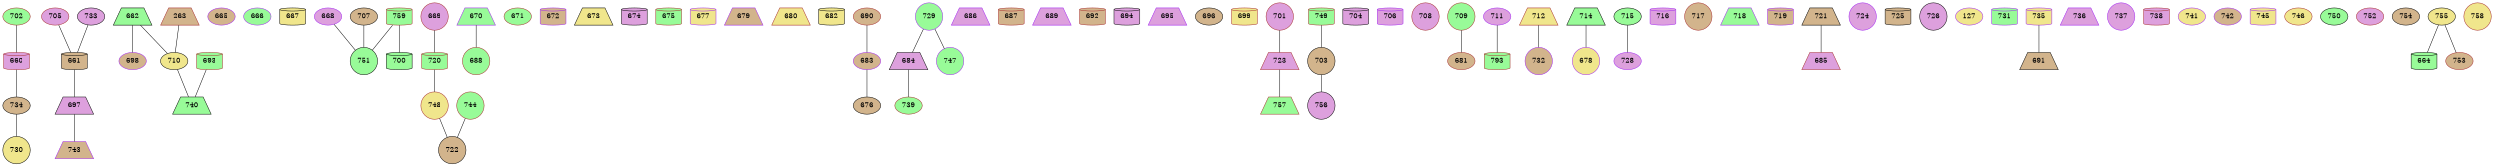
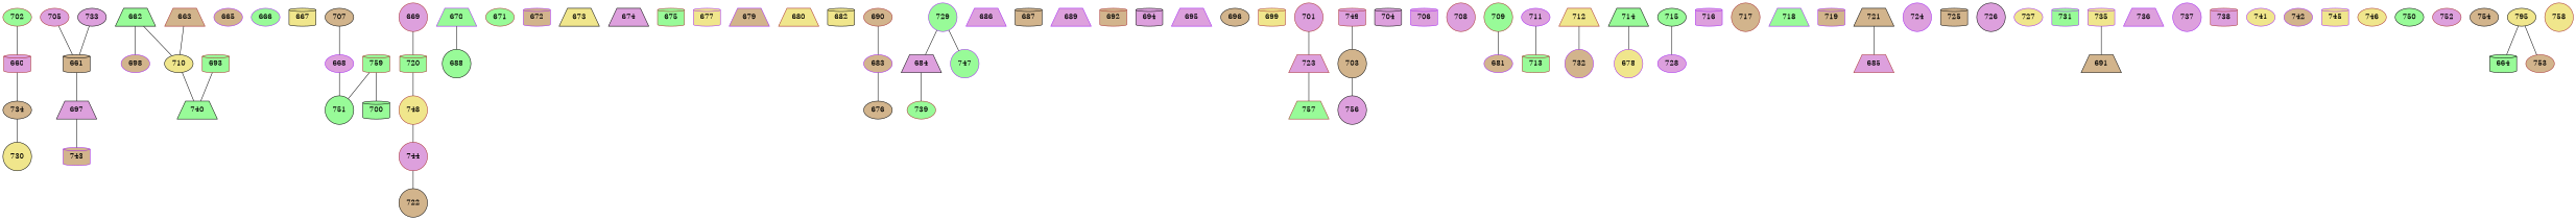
  graph {
    node [color=brown fillcolor=plum shape=ellipse style=filled]
    660 [shape=cylinder]
    734 [color=black fillcolor=tan]
    730 [color=black fillcolor=khaki shape=circle]
    661 [color=black fillcolor=tan shape=cylinder]
    697 [color=black shape=trapezium]
-   743 [color=purple fillcolor=tan shape=trapezium]
+   743 [color=purple fillcolor=tan shape=cylinder]
    662 [color=black fillcolor=palegreen shape=trapezium]
    698 [color=purple fillcolor=tan]
    710 [color=black fillcolor=khaki]
    740 [color=black fillcolor=palegreen shape=trapezium]
-   663 [fillcolor=tan shape=trapezium label=263]
+   663 [fillcolor=tan shape=trapezium]
    665 [color=purple fillcolor=tan]
    666 [color=purple fillcolor=palegreen]
    667 [color=black fillcolor=khaki shape=cylinder]
    668 [color=purple]
    751 [color=black fillcolor=palegreen shape=circle]
    669 [shape=circle]
    720 [fillcolor=palegreen shape=cylinder]
    748 [fillcolor=khaki shape=circle]
    670 [color=purple fillcolor=palegreen shape=trapezium]
-   688 [fillcolor=palegreen shape=circle]
+   688 [color=black fillcolor=palegreen shape=circle]
    671 [fillcolor=palegreen]
    672 [color=purple fillcolor=tan shape=cylinder]
    673 [color=black fillcolor=khaki shape=trapezium]
-   674 [color=black shape=cylinder]
+   674 [color=black shape=trapezium]
    675 [fillcolor=palegreen shape=cylinder]
    677 [color=purple fillcolor=khaki shape=cylinder]
    679 [color=purple fillcolor=tan shape=trapezium]
    680 [fillcolor=khaki shape=trapezium]
    682 [color=black fillcolor=khaki shape=cylinder]
    683 [color=purple fillcolor=tan]
    676 [color=black fillcolor=tan]
    684 [color=black shape=trapezium]
    739 [fillcolor=palegreen]
    686 [color=purple shape=trapezium]
-   687 [fillcolor=tan shape=cylinder]
+   687 [color=black fillcolor=tan shape=cylinder]
    689 [color=purple shape=trapezium]
    690 [fillcolor=tan]
    692 [fillcolor=tan shape=cylinder]
    693 [fillcolor=palegreen shape=cylinder]
    694 [color=black shape=cylinder]
    695 [color=purple shape=trapezium]
    696 [color=black fillcolor=tan]
    699 [fillcolor=khaki shape=cylinder]
    701 [shape=circle]
    723 [shape=trapezium]
    757 [fillcolor=palegreen shape=trapezium]
    702 [fillcolor=palegreen]
    703 [color=black fillcolor=tan shape=circle]
    756 [color=black shape=circle]
    704 [color=black shape=cylinder]
    705
    706 [color=purple shape=cylinder]
    707 [color=black fillcolor=tan]
    708 [shape=circle]
    709 [fillcolor=palegreen shape=circle]
-   681 [fillcolor=tan]
+   681 [color=purple fillcolor=tan]
    711 [color=purple]
-   713 [fillcolor=palegreen shape=cylinder label=793]
+   713 [fillcolor=palegreen shape=cylinder]
    712 [fillcolor=khaki shape=trapezium]
    732 [color=purple fillcolor=tan shape=circle]
    714 [color=black fillcolor=palegreen shape=trapezium]
    678 [color=purple fillcolor=khaki shape=circle]
    715 [color=black fillcolor=palegreen]
    728 [color=purple]
    716 [color=purple shape=cylinder]
    717 [fillcolor=tan shape=circle]
    718 [color=purple fillcolor=palegreen shape=trapezium]
    719 [color=purple fillcolor=tan shape=cylinder]
    722 [color=black fillcolor=tan shape=circle]
    721 [color=black fillcolor=tan shape=trapezium]
    685 [shape=trapezium]
    724 [color=purple shape=circle]
    725 [color=black fillcolor=tan shape=cylinder]
    726 [color=black shape=circle]
-   727 [color=purple fillcolor=khaki label=127]
+   727 [color=purple fillcolor=khaki]
    729 [color=purple fillcolor=palegreen shape=circle]
    747 [color=purple fillcolor=palegreen shape=circle]
    731 [color=purple fillcolor=palegreen shape=cylinder]
    733 [color=black]
    735 [color=purple fillcolor=khaki shape=cylinder]
    691 [color=black fillcolor=tan shape=trapezium]
    736 [color=purple shape=trapezium]
    737 [color=purple shape=circle]
    738 [shape=cylinder]
    741 [color=purple fillcolor=khaki]
    742 [color=purple fillcolor=tan]
-   744 [fillcolor=palegreen shape=circle]
+   744 [shape=circle]
    745 [color=purple fillcolor=khaki shape=cylinder]
    746 [fillcolor=khaki]
-   749 [fillcolor=palegreen shape=cylinder]
+   749 [shape=cylinder]
    750 [color=black fillcolor=palegreen]
    752
    754 [color=black fillcolor=tan]
-   755 [color=black fillcolor=khaki]
+   755 [color=black fillcolor=khaki label=795]
    664 [color=black fillcolor=palegreen shape=cylinder]
    753 [fillcolor=tan]
    758 [fillcolor=khaki shape=circle]
    759 [fillcolor=palegreen shape=cylinder]
    700 [color=black fillcolor=palegreen shape=cylinder]
    660 -- 734
    734 -- 730
    661 -- 697
    697 -- 743
    662 -- 698
    662 -- 710
    710 -- 740
    663 -- 710
    668 -- 751
    669 -- 720
    720 -- 748
-   748 -- 722
+   748 -- 744
    670 -- 688
    683 -- 676
    684 -- 739
    690 -- 683
    693 -- 740
    701 -- 723
    723 -- 757
    702 -- 660
    703 -- 756
    705 -- 661
-   707 -- 751
+   707 -- 668
    709 -- 681
    711 -- 713
    712 -- 732
    714 -- 678
    715 -- 728
    721 -- 685
    729 -- 684
    729 -- 747
    733 -- 661
    735 -- 691
    744 -- 722
    749 -- 703
    755 -- 664
    755 -- 753
    759 -- 751
    759 -- 700
  }
